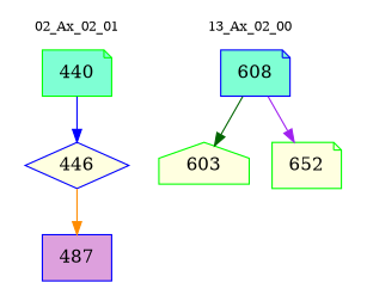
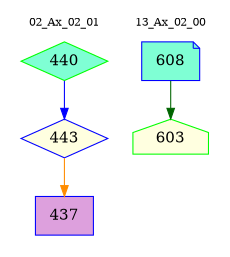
  digraph {
    node [color=blue fillcolor=lightyellow shape=diamond style=filled]
-   n1 [label=446]
-   n2 [color=green fillcolor=aquamarine label=440 shape=note]
-   n3 [fillcolor=plum label=487 shape=box]
+   n1 [label=443]
+   n2 [color=green fillcolor=aquamarine label=440]
+   n3 [fillcolor=plum label=437 shape=box]
    n4 [fillcolor=aquamarine label=608 shape=note]
    n5 [color=green label=603 shape=house]
-   n6 [color=green label=652 shape=note]
    subgraph cluster_1 {
      color=white
      fontsize=10
      label="02_Ax_02_01"
      n1
      n2
      n3
    }
    subgraph cluster_2 {
      color=white
      fontsize=10
      label="13_Ax_02_00"
      n4
      n5
-     n6
    }
    n1 -> n3 [color=darkorange]
    n2 -> n1 [color=blue]
    n4 -> n5 [color=darkgreen]
-   n4 -> n6 [color=purple]
  }
